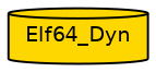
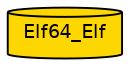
  digraph {
    rankdir=LR
-   n1 [color=black fillcolor=gold fontname=Helvetica fontsize=10 height=0.2 label=Elf64_Dyn shape=cylinder style=filled width=0.4]
+   n1 [color=black fillcolor=gold fontname=Helvetica fontsize=10 height=0.2 label=Elf64_Elf shape=cylinder style=filled width=0.4]
  }
